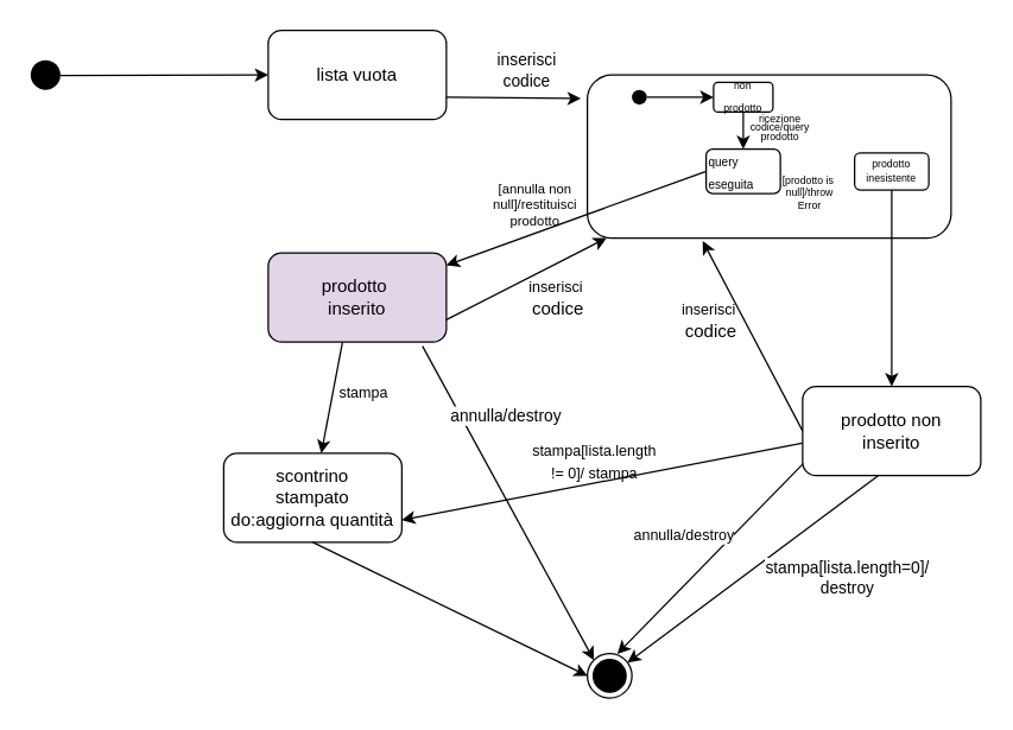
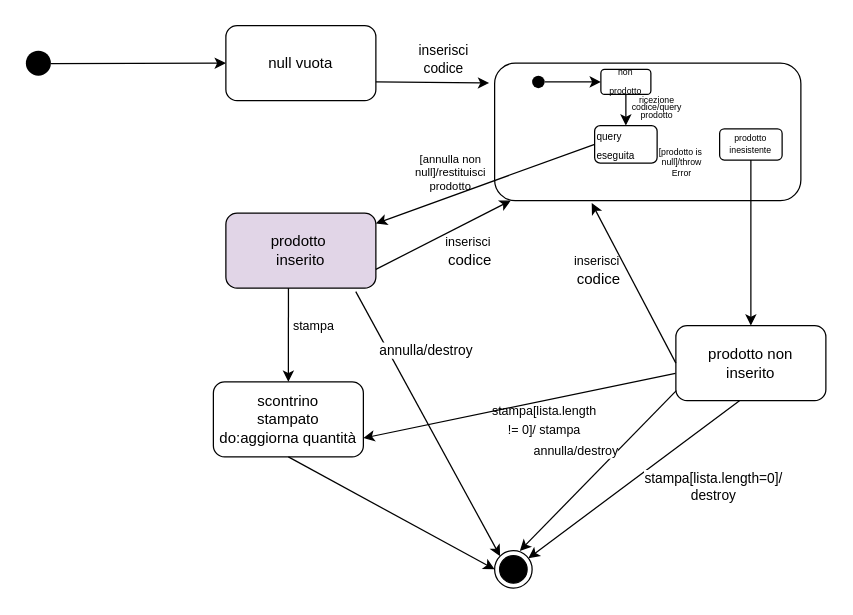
  <mxCell id="0" />
  <mxCell id="1" parent="0" />
- <mxCell id="2" value="&lt;font style=&quot;font-size: 10px&quot;&gt;stampa[lista.length != 0]/ stampa&lt;/font&gt;" style="text;html=1;strokeColor=none;fillColor=none;align=center;verticalAlign=middle;whiteSpace=wrap;rounded=0;" vertex="1" parent="1"><mxGeometry x="380" y="300" width="40" height="20" as="geometry" /></mxCell>
+ <mxCell id="2" value="&lt;font style=&quot;font-size: 10px&quot;&gt;stampa[lista.length != 0]/ stampa&lt;/font&gt;" style="text;html=1;strokeColor=none;fillColor=none;align=center;verticalAlign=middle;whiteSpace=wrap;rounded=0;" vertex="1" parent="1"><mxGeometry x="415" y="325" width="40" height="20" as="geometry" /></mxCell>
  <mxCell id="3" value="" style="rounded=1;whiteSpace=wrap;html=1;fillColor=none;" parent="1" vertex="1"><mxGeometry x="395" y="50" width="245" height="110" as="geometry" /></mxCell>
- <mxCell id="4" value="lista vuota" style="rounded=1;whiteSpace=wrap;html=1;" parent="1" vertex="1"><mxGeometry x="180" y="20" width="120" height="60" as="geometry" /></mxCell>
+ <mxCell id="4" value="null vuota" style="rounded=1;whiteSpace=wrap;html=1;" parent="1" vertex="1"><mxGeometry x="180" y="20" width="120" height="60" as="geometry" /></mxCell>
  <mxCell id="5" value="" style="endArrow=classic;html=1;entryX=0;entryY=0.5;entryDx=0;entryDy=0;" parent="1" source="13" target="4" edge="1"><mxGeometry width="50" height="50" relative="1" as="geometry"><mxPoint x="-90" y="50" as="sourcePoint" /><mxPoint x="440" y="330" as="targetPoint" /></mxGeometry></mxCell>
  <mxCell id="6" value="inserisci&lt;br&gt;codice" style="endArrow=classic;html=1;exitX=1;exitY=0.75;exitDx=0;exitDy=0;entryX=-0.018;entryY=0.145;entryDx=0;entryDy=0;entryPerimeter=0;" parent="1" source="4" target="3" edge="1"><mxGeometry x="0.193" y="19" width="50" height="50" relative="1" as="geometry"><mxPoint x="390" y="370" as="sourcePoint" /><mxPoint x="240" y="180" as="targetPoint" /><mxPoint as="offset" /></mxGeometry></mxCell>
  <mxCell id="7" value="prodotto&amp;nbsp;&lt;br&gt;inserito" style="rounded=1;whiteSpace=wrap;html=1;fillColor=#e1d5e7;" parent="1" vertex="1"><mxGeometry x="180" y="170" width="120" height="60" as="geometry" /></mxCell>
  <mxCell id="8" value="" style="endArrow=classic;html=1;exitX=1;exitY=0.75;exitDx=0;exitDy=0;entryX=0.053;entryY=0.999;entryDx=0;entryDy=0;entryPerimeter=0;" parent="1" source="7" target="3" edge="1"><mxGeometry width="50" height="50" relative="1" as="geometry"><mxPoint x="390" y="360" as="sourcePoint" /><mxPoint x="240" y="340" as="targetPoint" /></mxGeometry></mxCell>
  <mxCell id="9" value="&lt;font size=&quot;1&quot;&gt;inserisci&amp;nbsp;&lt;br&gt;&lt;/font&gt;codice" style="text;html=1;align=center;verticalAlign=middle;resizable=0;points=[];autosize=1;" parent="1" vertex="1"><mxGeometry x="350" y="185" width="50" height="30" as="geometry" /></mxCell>
  <mxCell id="10" value="stampa[lista.length=0]/&lt;br&gt;destroy" style="endArrow=classic;html=1;exitX=0.424;exitY=1.003;exitDx=0;exitDy=0;exitPerimeter=0;" parent="1" source="26" target="12" edge="1"><mxGeometry x="-0.445" y="43" width="50" height="50" relative="1" as="geometry"><mxPoint x="590" y="650" as="sourcePoint" /><mxPoint x="400" y="650" as="targetPoint" /><mxPoint as="offset" /></mxGeometry></mxCell>
  <mxCell id="11" value="annulla/destroy" style="endArrow=classic;html=1;exitX=0.866;exitY=1.047;exitDx=0;exitDy=0;entryX=0;entryY=0;entryDx=0;entryDy=0;exitPerimeter=0;" parent="1" source="7" target="12" edge="1"><mxGeometry x="-0.433" y="27" width="50" height="50" relative="1" as="geometry"><mxPoint x="240" y="400" as="sourcePoint" /><mxPoint x="240" y="570" as="targetPoint" /><mxPoint as="offset" /></mxGeometry></mxCell>
  <mxCell id="12" value="" style="ellipse;html=1;shape=endState;fillColor=#000000;strokeColor=#000000;" parent="1" vertex="1"><mxGeometry x="395" y="440" width="30" height="30" as="geometry" /></mxCell>
  <mxCell id="13" value="" style="ellipse;fillColor=#000000;strokeColor=none;" parent="1" vertex="1"><mxGeometry x="20" y="40" width="20" height="20" as="geometry" /></mxCell>
  <mxCell id="14" value="" style="ellipse;fillColor=#000000;strokeColor=none;" parent="1" vertex="1"><mxGeometry x="425" y="60" width="10" height="10" as="geometry" /></mxCell>
  <mxCell id="15" value="" style="endArrow=classic;html=1;exitX=1;exitY=0.5;exitDx=0;exitDy=0;entryX=0;entryY=0.5;entryDx=0;entryDy=0;" parent="1" source="14" target="16" edge="1"><mxGeometry x="0.111" y="15" width="50" height="50" relative="1" as="geometry"><mxPoint x="500" y="180" as="sourcePoint" /><mxPoint x="550" y="130" as="targetPoint" /><Array as="points"><mxPoint x="460" y="65" /></Array><mxPoint as="offset" /></mxGeometry></mxCell>
  <mxCell id="16" value="" style="rounded=1;whiteSpace=wrap;html=1;fillColor=none;" parent="1" vertex="1"><mxGeometry x="480" y="55" width="40" height="20" as="geometry" /></mxCell>
  <mxCell id="17" value="&lt;font style=&quot;font-size: 7px&quot;&gt;non prodotto&lt;/font&gt;" style="text;html=1;strokeColor=none;fillColor=none;align=center;verticalAlign=middle;whiteSpace=wrap;rounded=0;" parent="1" vertex="1"><mxGeometry x="480" y="60" width="40" height="5" as="geometry" /></mxCell>
  <mxCell id="18" value="" style="endArrow=classic;html=1;exitX=0.5;exitY=1;exitDx=0;exitDy=0;entryX=0.5;entryY=0;entryDx=0;entryDy=0;" parent="1" source="16" target="19" edge="1"><mxGeometry width="50" height="50" relative="1" as="geometry"><mxPoint x="510" y="190" as="sourcePoint" /><mxPoint x="560" y="140" as="targetPoint" /></mxGeometry></mxCell>
  <mxCell id="19" value="&lt;font style=&quot;font-size: 8px&quot;&gt;query eseguita&lt;/font&gt;" style="rounded=1;whiteSpace=wrap;html=1;fillColor=none;align=left;" parent="1" vertex="1"><mxGeometry x="475" y="100" width="50" height="30" as="geometry" /></mxCell>
  <mxCell id="20" value="&lt;font style=&quot;line-height: 10% ; font-size: 7px&quot;&gt;ricezione codice/query prodotto&lt;/font&gt;" style="text;html=1;strokeColor=none;fillColor=none;align=center;verticalAlign=middle;whiteSpace=wrap;rounded=0;spacing=0;fontSize=5;" parent="1" vertex="1"><mxGeometry x="510" y="75" width="30" height="20" as="geometry" /></mxCell>
  <mxCell id="21" value="" style="endArrow=classic;html=1;fontSize=3;exitX=0;exitY=0.5;exitDx=0;exitDy=0;" parent="1" source="19" target="7" edge="1"><mxGeometry width="50" height="50" relative="1" as="geometry"><mxPoint x="510" y="190" as="sourcePoint" /><mxPoint x="370" y="120" as="targetPoint" /></mxGeometry></mxCell>
  <mxCell id="22" value="&lt;font style=&quot;font-size: 7px&quot;&gt;prodotto inesistente&lt;/font&gt;" style="rounded=1;whiteSpace=wrap;html=1;fillColor=none;fontSize=3;" parent="1" vertex="1"><mxGeometry x="575" y="102.5" width="50" height="25" as="geometry" /></mxCell>
  <mxCell id="23" value="&lt;font style=&quot;font-size: 9px&quot;&gt;[annulla non null]/restituisci prodotto&lt;/font&gt;" style="text;html=1;strokeColor=none;fillColor=none;align=center;verticalAlign=middle;whiteSpace=wrap;rounded=0;fontSize=3;" parent="1" vertex="1"><mxGeometry x="340" y="127.5" width="40" height="20" as="geometry" /></mxCell>
  <mxCell id="24" value="&lt;font style=&quot;font-size: 7px&quot;&gt;[prodotto is&amp;nbsp; null]/throw Error&lt;/font&gt;" style="text;html=1;strokeColor=none;fillColor=none;align=center;verticalAlign=middle;whiteSpace=wrap;rounded=0;fontSize=3;" parent="1" vertex="1"><mxGeometry x="525" y="120" width="40" height="20" as="geometry" /></mxCell>
  <mxCell id="25" value="" style="endArrow=classic;html=1;fontSize=3;exitX=0.5;exitY=1;exitDx=0;exitDy=0;" parent="1" source="22" target="26" edge="1"><mxGeometry width="50" height="50" relative="1" as="geometry"><mxPoint x="490" y="160" as="sourcePoint" /><mxPoint x="600" y="260" as="targetPoint" /></mxGeometry></mxCell>
  <mxCell id="26" value="prodotto non&lt;br&gt;inserito" style="rounded=1;whiteSpace=wrap;html=1;" parent="1" vertex="1"><mxGeometry x="540" y="260" width="120" height="60" as="geometry" /></mxCell>
  <mxCell id="27" value="" style="endArrow=classic;html=1;exitX=0;exitY=0.5;exitDx=0;exitDy=0;entryX=0.317;entryY=1.018;entryDx=0;entryDy=0;entryPerimeter=0;" parent="1" source="26" target="3" edge="1"><mxGeometry width="50" height="50" relative="1" as="geometry"><mxPoint x="390.13" y="290" as="sourcePoint" /><mxPoint x="480" y="274.94" as="targetPoint" /></mxGeometry></mxCell>
  <mxCell id="28" value="&lt;font size=&quot;1&quot;&gt;inserisci&amp;nbsp;&lt;br&gt;&lt;/font&gt;codice" style="text;html=1;align=center;verticalAlign=middle;resizable=0;points=[];autosize=1;" parent="1" vertex="1"><mxGeometry x="452.5" y="200" width="50" height="30" as="geometry" /></mxCell>
  <mxCell id="29" value="&lt;font size=&quot;1&quot;&gt;annulla/destroy&lt;/font&gt;" style="endArrow=classic;html=1;fontSize=3;entryX=0.672;entryY=0.007;entryDx=0;entryDy=0;entryPerimeter=0;exitX=0.003;exitY=0.866;exitDx=0;exitDy=0;exitPerimeter=0;" parent="1" source="26" target="12" edge="1"><mxGeometry x="0.01" y="-24" width="50" height="50" relative="1" as="geometry"><mxPoint x="440" y="380" as="sourcePoint" /><mxPoint x="490" y="330" as="targetPoint" /><mxPoint as="offset" /></mxGeometry></mxCell>
  <mxCell id="30" value="&lt;font size=&quot;1&quot;&gt;stampa&lt;/font&gt;" style="endArrow=classic;html=1;fontSize=3;exitX=0.417;exitY=1;exitDx=0;exitDy=0;exitPerimeter=0;" parent="1" source="7" target="31" edge="1"><mxGeometry x="-0.2" y="20" width="50" height="50" relative="1" as="geometry"><mxPoint x="234" y="233" as="sourcePoint" /><mxPoint x="234" y="320" as="targetPoint" /><mxPoint as="offset" /></mxGeometry></mxCell>
- <mxCell id="31" value="scontrino&lt;br&gt;stampato&lt;br&gt;do:aggiorna quantità" style="rounded=1;whiteSpace=wrap;html=1;" parent="1" vertex="1"><mxGeometry x="150" y="305" width="120" height="60" as="geometry" /></mxCell>
+ <mxCell id="31" value="scontrino&lt;br&gt;stampato&lt;br&gt;do:aggiorna quantità" style="rounded=1;whiteSpace=wrap;html=1;" parent="1" vertex="1"><mxGeometry x="170" y="305" width="120" height="60" as="geometry" /></mxCell>
  <mxCell id="32" value="" style="endArrow=classic;html=1;fontSize=3;exitX=0.5;exitY=1;exitDx=0;exitDy=0;" parent="1" source="31" edge="1"><mxGeometry width="50" height="50" relative="1" as="geometry"><mxPoint x="440" y="300" as="sourcePoint" /><mxPoint x="395" y="455" as="targetPoint" /></mxGeometry></mxCell>
  <mxCell id="33" value="" style="endArrow=classic;html=1;exitX=-0.003;exitY=0.637;exitDx=0;exitDy=0;exitPerimeter=0;entryX=1;entryY=0.75;entryDx=0;entryDy=0;" edge="1" parent="1" source="26" target="31"><mxGeometry width="50" height="50" relative="1" as="geometry"><mxPoint x="320" y="240" as="sourcePoint" /><mxPoint x="370" y="190" as="targetPoint" /></mxGeometry></mxCell>
